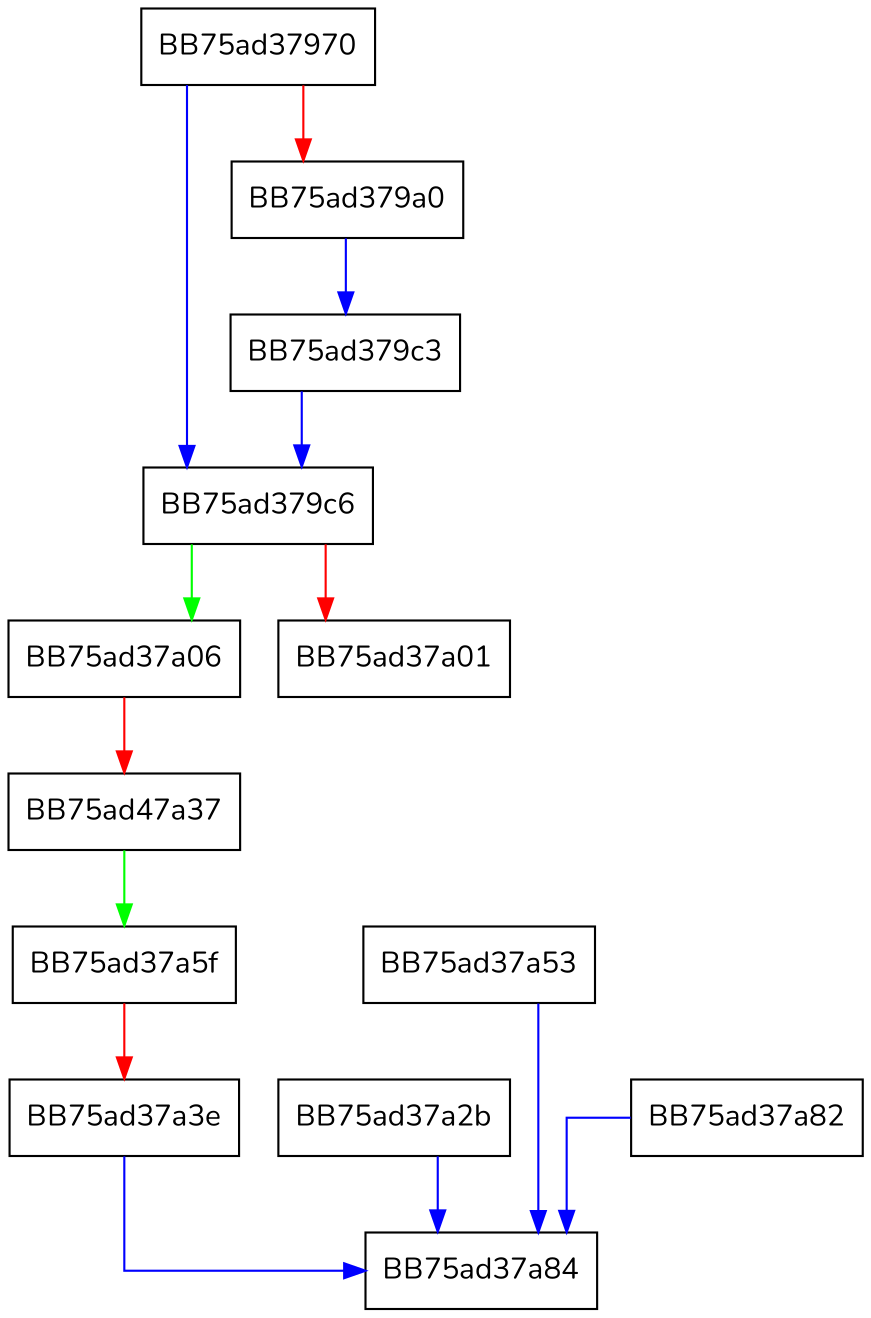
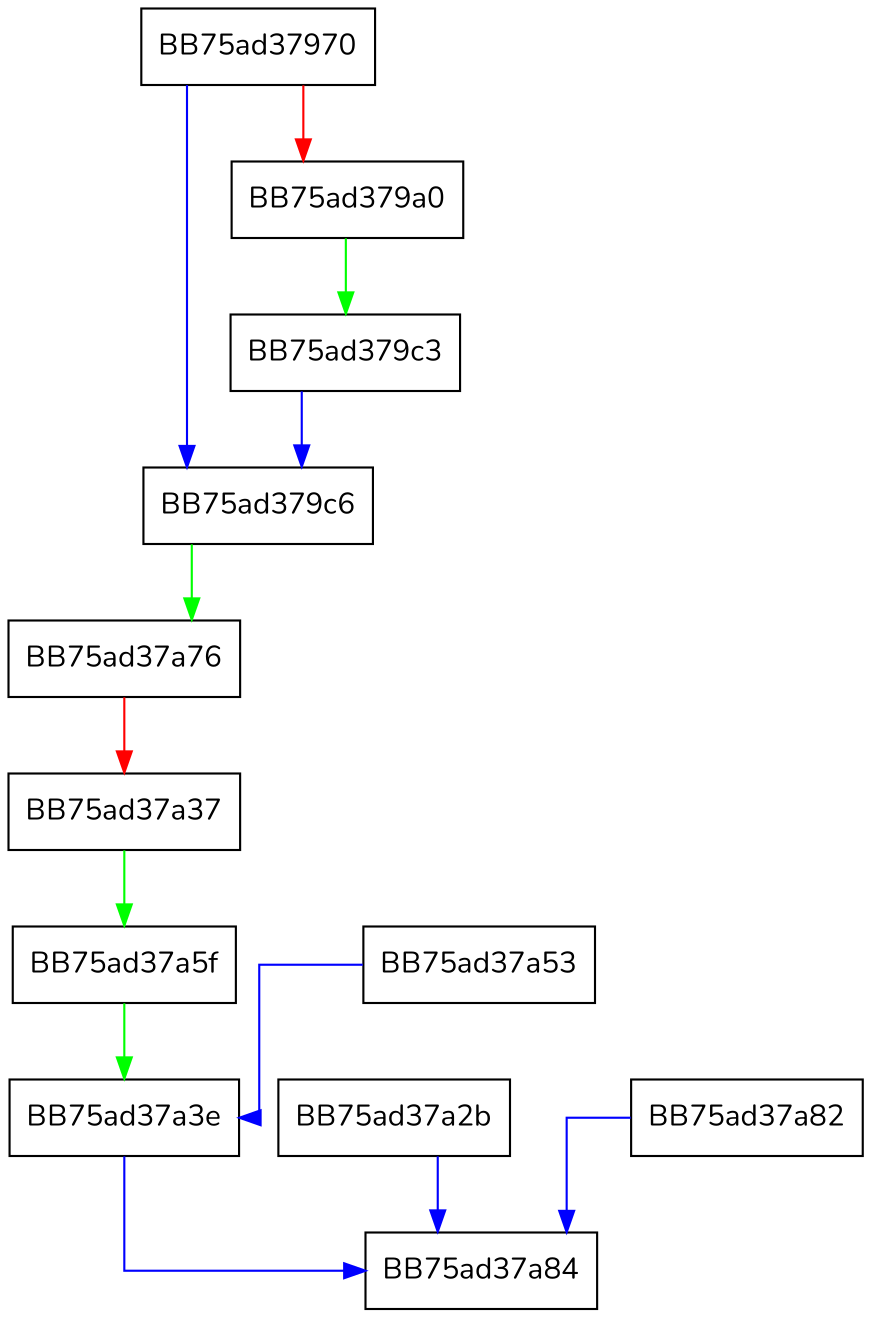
  digraph {
    fontname=Nunito
    splines=ortho
    node [fontname=Nunito shape=box]
    edge [color=blue fontname=Nunito]
    BB75ad37970
    BB75ad379c6
    BB75ad379a0
-   BB75ad37a06
-   BB75ad37a01
+   BB75ad37a06 [label=BB75ad37a76]
    BB75ad379c3
-   BB75ad37a37 [label=BB75ad47a37]
+   BB75ad37a37
    BB75ad37a5f
    BB75ad37a2b
    BB75ad37a84
    n11 [label=BB75ad37a3e]
    BB75ad37a53
    BB75ad37a82
    BB75ad37970 -> BB75ad379c6
    BB75ad37970 -> BB75ad379a0 [color=red]
    BB75ad379c6 -> BB75ad37a06 [color=green]
-   BB75ad379c6 -> BB75ad37a01 [color=red]
-   BB75ad379a0 -> BB75ad379c3
+   BB75ad379a0 -> BB75ad379c3 [color=green]
    BB75ad37a06 -> BB75ad37a37 [color=red]
    BB75ad379c3 -> BB75ad379c6
    BB75ad37a37 -> BB75ad37a5f [color=green]
-   BB75ad37a5f -> n11 [color=red]
+   BB75ad37a5f -> n11 [color=green]
    BB75ad37a2b -> BB75ad37a84
    n11 -> BB75ad37a84
-   BB75ad37a53 -> BB75ad37a84
+   BB75ad37a53 -> n11
    BB75ad37a82 -> BB75ad37a84
  }
